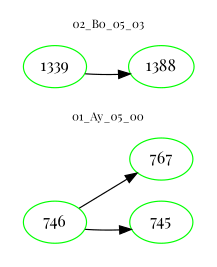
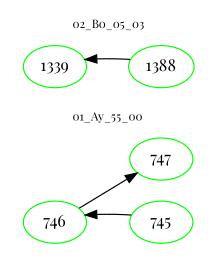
  digraph {
    fontname="Playfair Display"
    rankdir=LR
    node [color=green fontname="Playfair Display"]
    edge [color=black fontname="Playfair Display"]
    n1 [label=746]
    n2 [label=745]
-   n3 [label=767]
+   n3 [label=747]
    n4 [label=1339]
    n5 [label=1388]
    subgraph cluster_1 {
      color=white
      fontsize=10
-     label="01_Ay_05_00"
+     label="01_Ay_55_00"
      n1
      n2
      n3
    }
    subgraph cluster_2 {
      color=white
      fontsize=10
      label="02_B0_05_03"
      n4
      n5
    }
-   n1 -> n2
+   n2 -> n1
    n1 -> n3
-   n4 -> n5
+   n5 -> n4
  }
